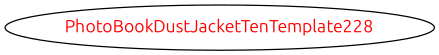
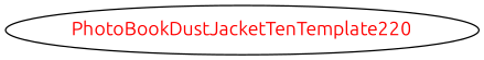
  digraph {
    concentrate=true
    rankdir=LR
    ranksep=2.0
    splines=ortho
    fontname=Ubuntu
-   PhotoBookDustJacketTenTemplate220 [fontcolor=red fontname=Ubuntu label=PhotoBookDustJacketTenTemplate228]
+   PhotoBookDustJacketTenTemplate220 [fontcolor=red fontname=Ubuntu]
  }
